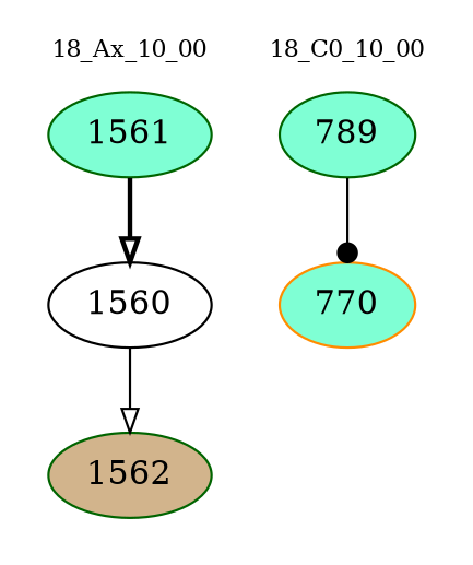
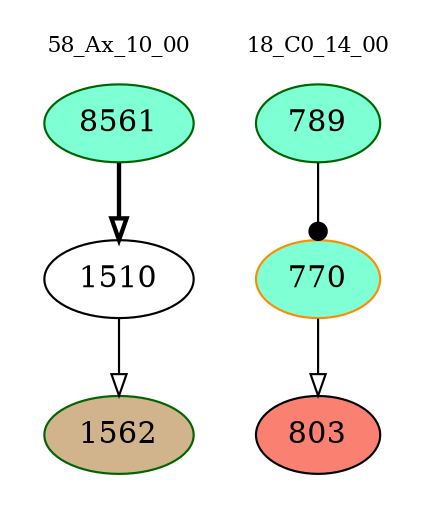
  digraph {
    node [color=darkgreen fillcolor=aquamarine style=filled]
    edge [arrowhead=onormal color=black style=solid]
-   n1 [label=1561]
-   n2 [color=black fillcolor=white label=1560]
+   n1 [label=8561]
+   n2 [color=black fillcolor=white label=1510]
    n3 [fillcolor=tan label=1562]
    n4 [label=789]
    n5 [color=darkorange label=770]
+   n6 [color=black fillcolor=salmon label=803]
    subgraph cluster_1 {
      color=white
      fontsize=10
-     label="18_Ax_10_00"
+     label="58_Ax_10_00"
      n1
      n2
      n3
    }
    subgraph cluster_2 {
      color=white
      fontsize=10
-     label="18_C0_10_00"
+     label="18_C0_14_00"
      n4
      n5
+     n6
    }
    n1 -> n2 [style=bold]
    n2 -> n3
    n4 -> n5 [arrowhead=dot]
+   n5 -> n6
  }
